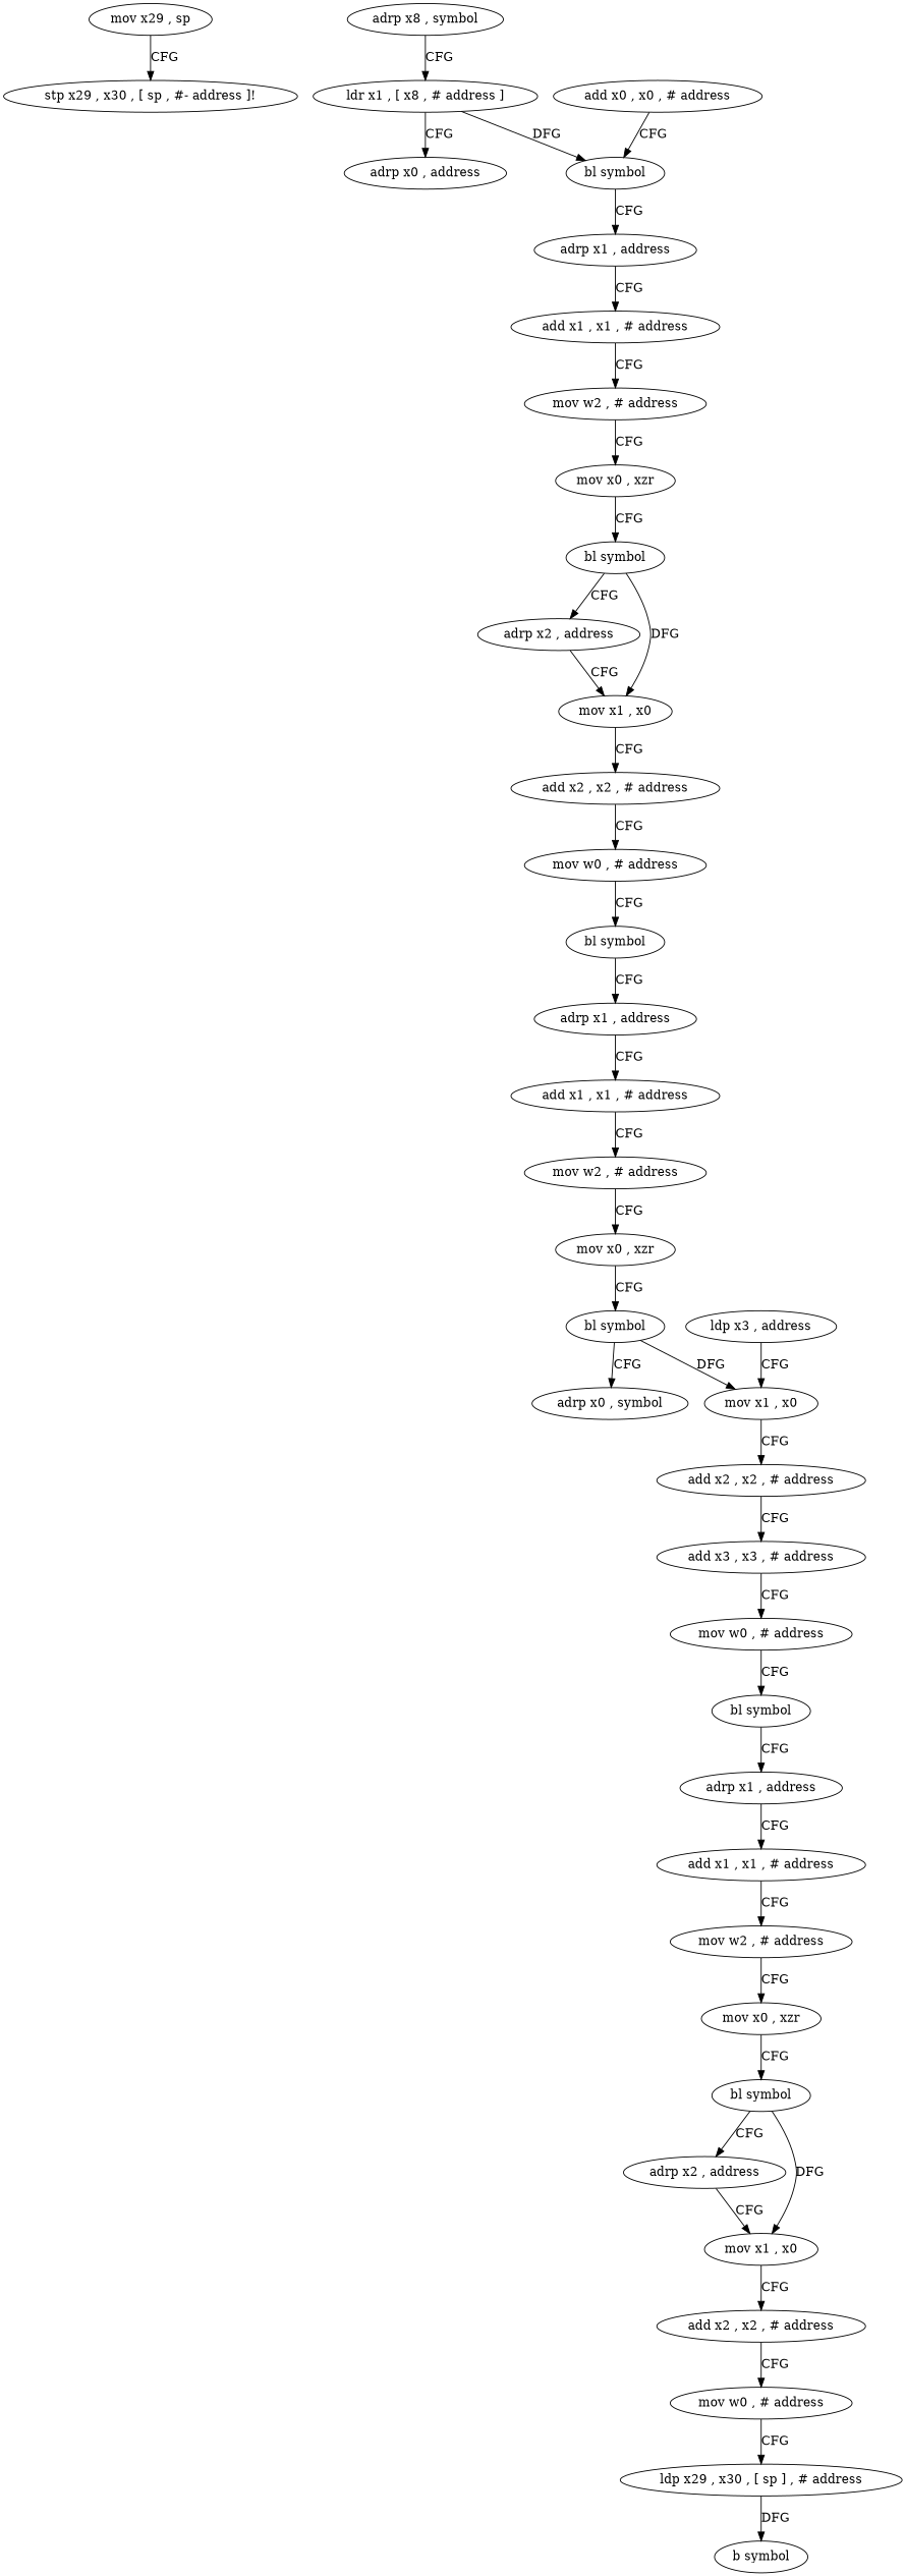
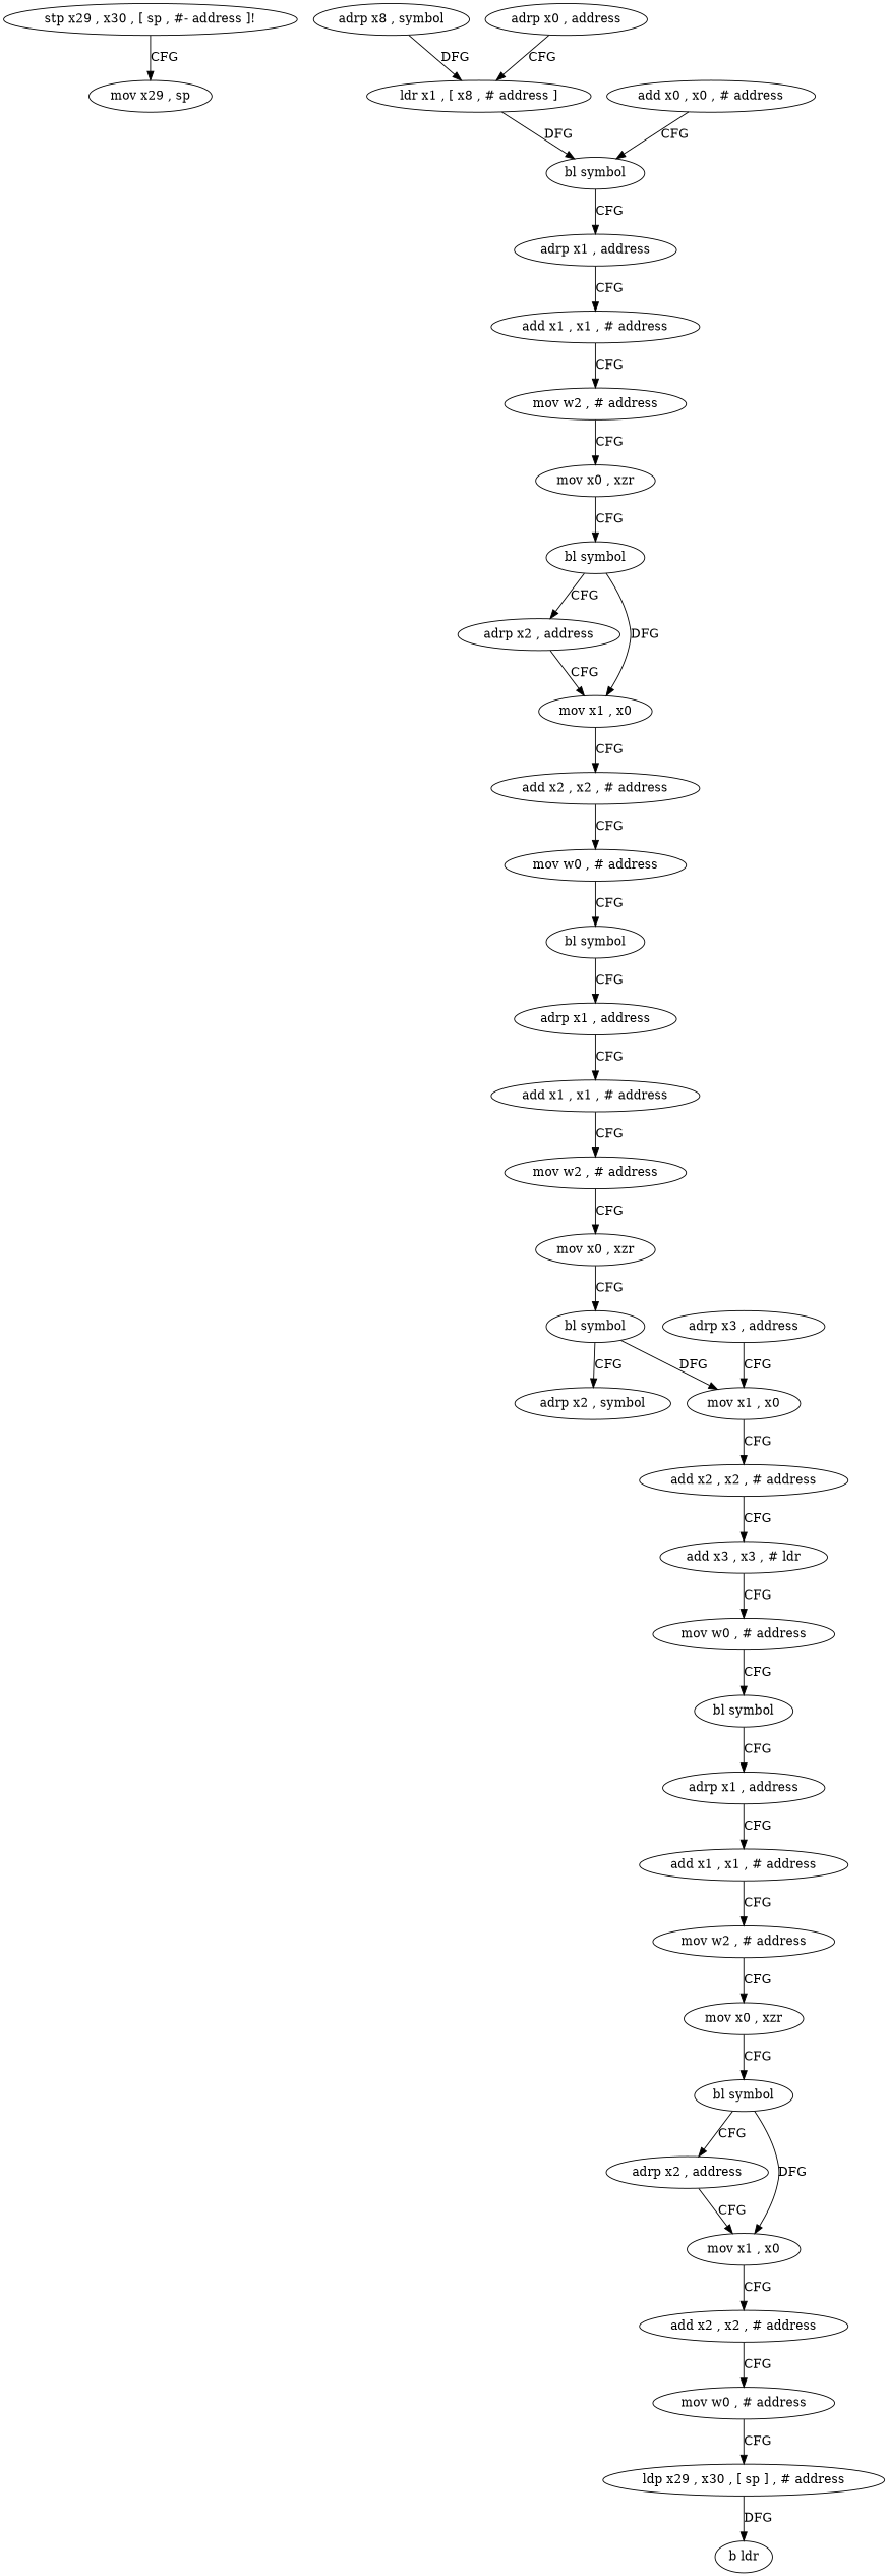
  digraph {
    n1 [label="stp x29 , x30 , [ sp , #- address ]!"]
    n2 [label="mov x29 , sp"]
    n3 [label="adrp x8 , symbol"]
    n4 [label="ldr x1 , [ x8 , # address ]"]
    n5 [label="adrp x0 , address"]
    n6 [label="bl symbol"]
    n7 [label="adrp x1 , address"]
    n8 [label="add x0 , x0 , # address"]
    n9 [label="add x1 , x1 , # address"]
    n10 [label="mov w2 , # address"]
    n11 [label="mov x0 , xzr"]
    n12 [label="bl symbol"]
    n13 [label="adrp x2 , address"]
    n14 [label="mov x1 , x0"]
    n15 [label="add x2 , x2 , # address"]
    n16 [label="mov w0 , # address"]
    n17 [label="bl symbol"]
    n18 [label="adrp x1 , address"]
    n19 [label="add x1 , x1 , # address"]
    n20 [label="mov w2 , # address"]
    n21 [label="mov x0 , xzr"]
    n22 [label="bl symbol"]
-   n23 [label="adrp x0 , symbol"]
+   n23 [label="adrp x2 , symbol"]
    n24 [label="mov x1 , x0"]
    n25 [label="add x2 , x2 , # address"]
-   n26 [label="ldp x3 , address"]
-   n27 [label="add x3 , x3 , # address"]
+   n26 [label="adrp x3 , address"]
+   n27 [label="add x3 , x3 , # ldr"]
    n28 [label="mov w0 , # address"]
    n29 [label="bl symbol"]
    n30 [label="adrp x1 , address"]
    n31 [label="add x1 , x1 , # address"]
    n32 [label="mov w2 , # address"]
    n33 [label="mov x0 , xzr"]
    n34 [label="bl symbol"]
    n35 [label="adrp x2 , address"]
    n36 [label="mov x1 , x0"]
    n37 [label="add x2 , x2 , # address"]
    n38 [label="mov w0 , # address"]
    n39 [label="ldp x29 , x30 , [ sp ] , # address"]
-   n40 [label="b symbol"]
-   n2 -> n1 [label=CFG]
-   n3 -> n4 [label=CFG]
-   n4 -> n5 [label=CFG]
+   n40 [label="b ldr"]
+   n1 -> n2 [label=CFG]
+   n3 -> n4 [label=DFG]
+   n5 -> n4 [label=CFG]
    n4 -> n6 [label=DFG]
    n6 -> n7 [label=CFG]
    n7 -> n9 [label=CFG]
    n8 -> n6 [label=CFG]
    n9 -> n10 [label=CFG]
    n10 -> n11 [label=CFG]
    n11 -> n12 [label=CFG]
    n12 -> n13 [label=CFG]
    n12 -> n14 [label=DFG]
    n13 -> n14 [label=CFG]
    n14 -> n15 [label=CFG]
    n15 -> n16 [label=CFG]
    n16 -> n17 [label=CFG]
    n17 -> n18 [label=CFG]
    n18 -> n19 [label=CFG]
    n19 -> n20 [label=CFG]
    n20 -> n21 [label=CFG]
    n21 -> n22 [label=CFG]
    n22 -> n23 [label=CFG]
    n22 -> n24 [label=DFG]
    n24 -> n25 [label=CFG]
    n25 -> n27 [label=CFG]
    n26 -> n24 [label=CFG]
    n27 -> n28 [label=CFG]
    n28 -> n29 [label=CFG]
    n29 -> n30 [label=CFG]
    n30 -> n31 [label=CFG]
    n31 -> n32 [label=CFG]
    n32 -> n33 [label=CFG]
    n33 -> n34 [label=CFG]
    n34 -> n35 [label=CFG]
    n34 -> n36 [label=DFG]
    n35 -> n36 [label=CFG]
    n36 -> n37 [label=CFG]
    n37 -> n38 [label=CFG]
    n38 -> n39 [label=CFG]
    n39 -> n40 [label=DFG]
  }
